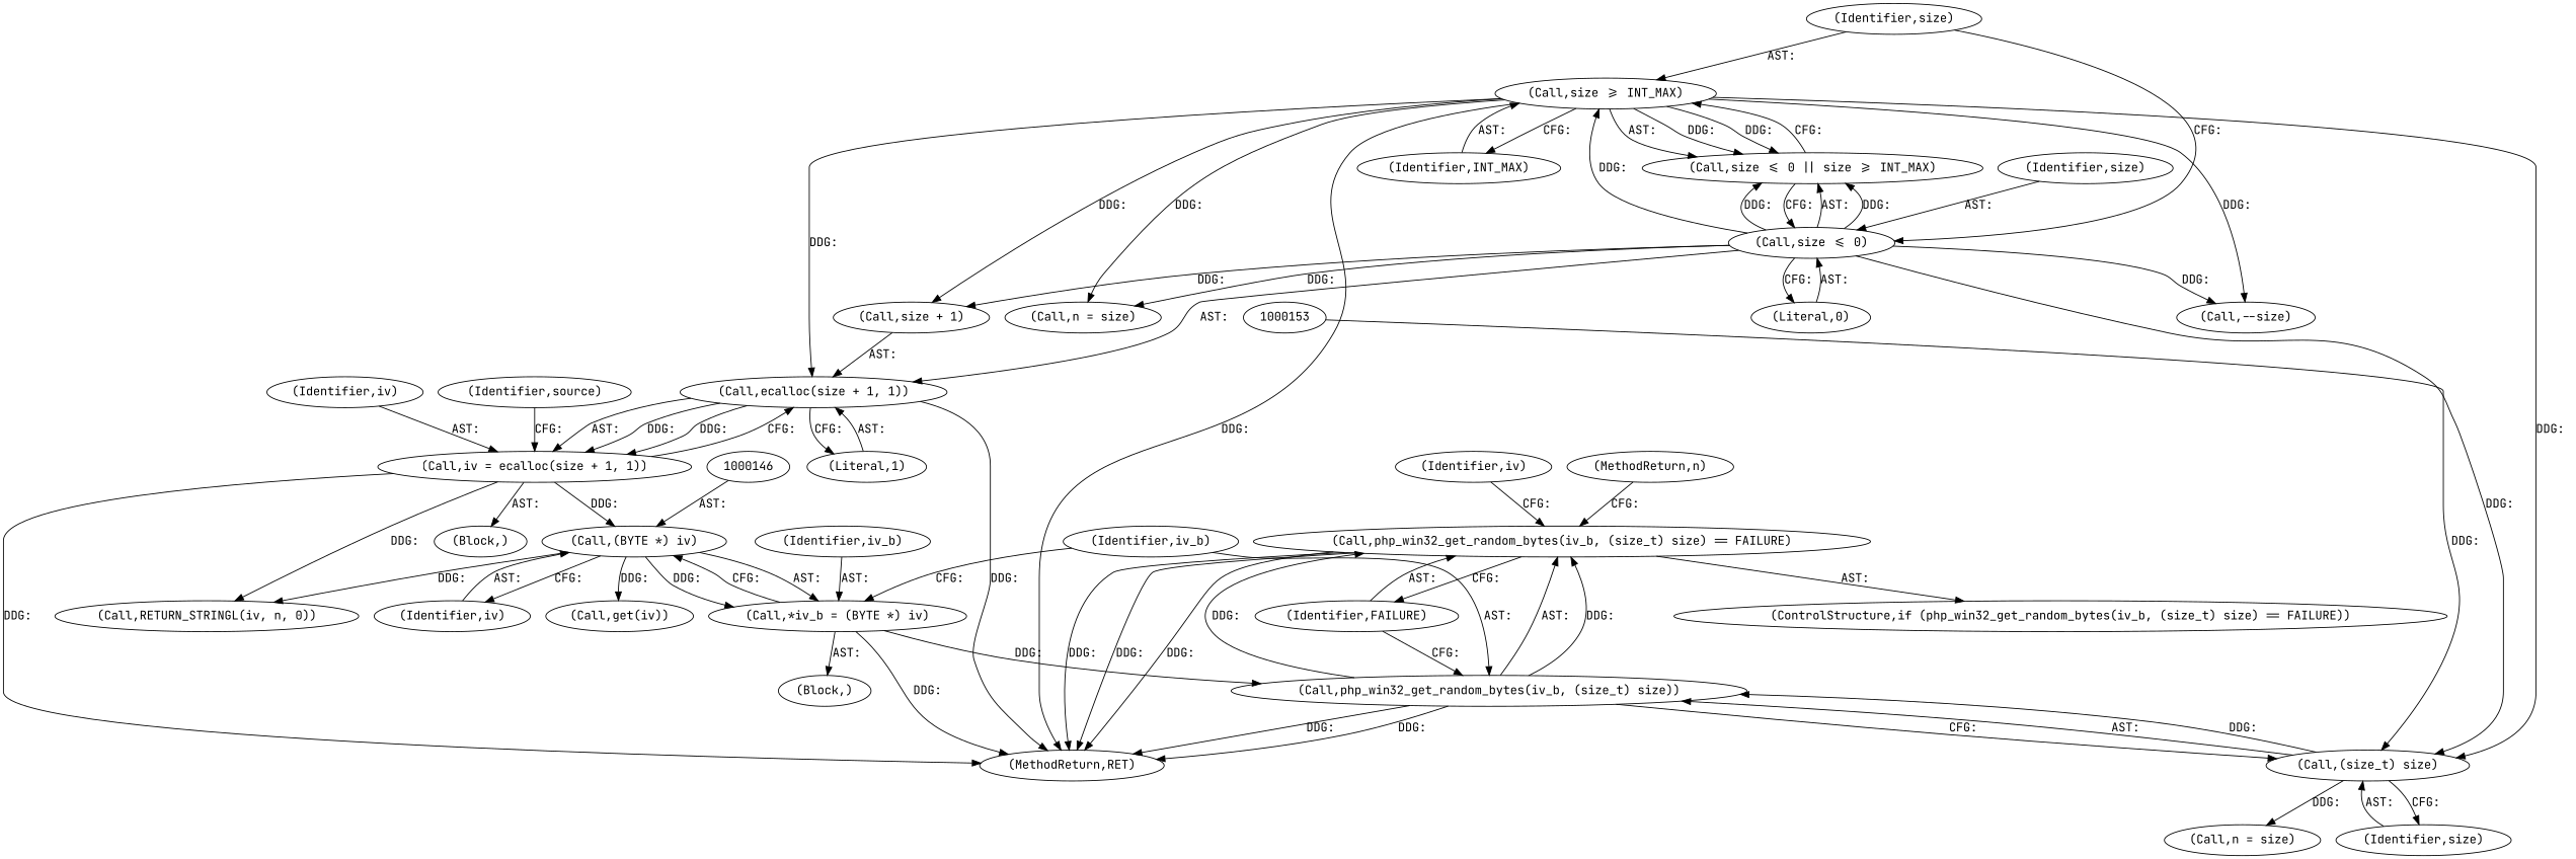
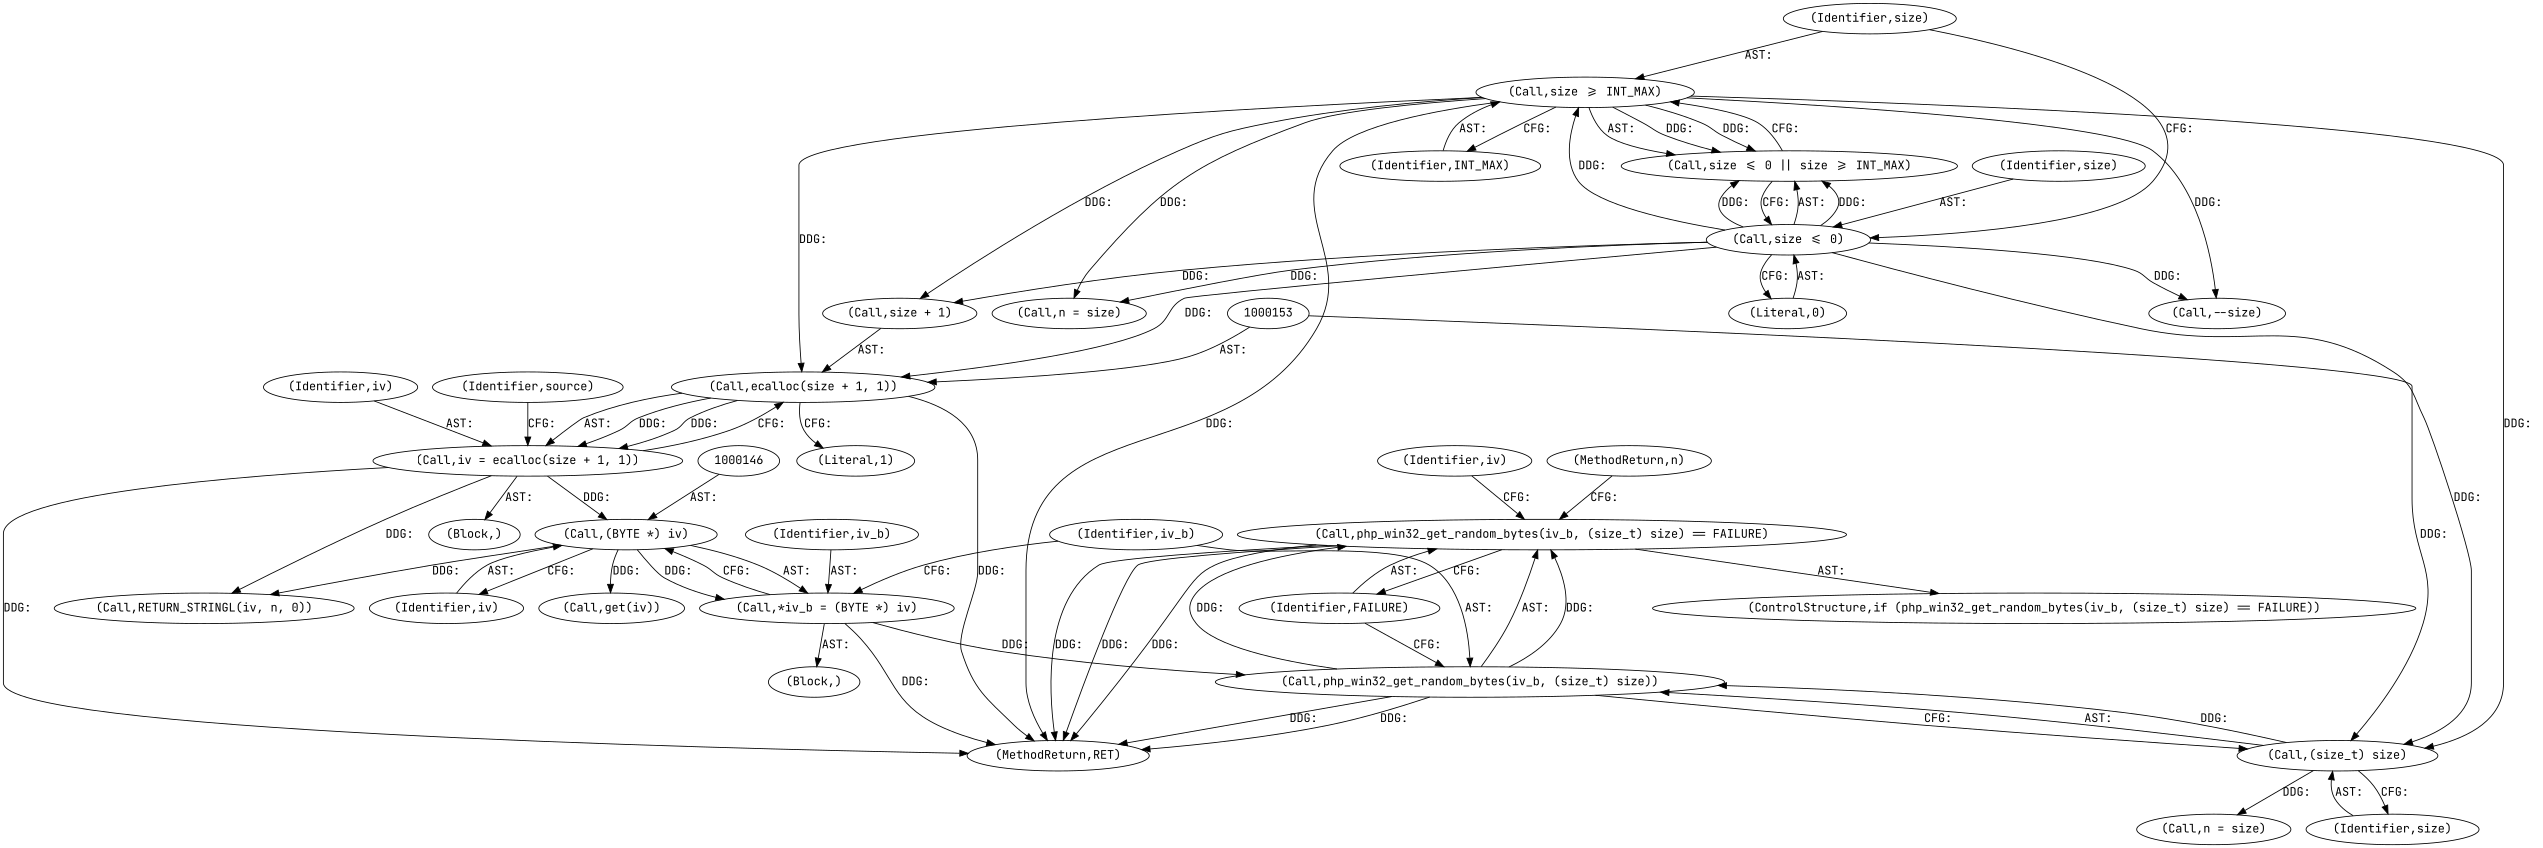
  digraph {
    fontname="JetBrains Mono"
    node [fontname="JetBrains Mono"]
    edge [fontname="JetBrains Mono"]
    n1 [label="(Call,php_win32_get_random_bytes(iv_b, (size_t) size) == FAILURE)"]
    n2 [label="(MethodReturn,RET)"]
    n3 [label="(ControlStructure,if (php_win32_get_random_bytes(iv_b, (size_t) size) == FAILURE))"]
    n4 [label="(Identifier,FAILURE)"]
    n5 [label="(Call,php_win32_get_random_bytes(iv_b, (size_t) size))"]
    n6 [label="(Call,(size_t) size)"]
    n7 [label="(Call,n = size)"]
    n8 [label="(Identifier,size)"]
    n9 [label="(Call,*iv_b = (BYTE *) iv)"]
    n10 [label="(Call,(BYTE *) iv)"]
    n11 [label="(Block,)"]
    n12 [label="(Call,get(iv))"]
    n13 [label="(Identifier,iv)"]
    n14 [label="(Call,RETURN_STRINGL(iv, n, 0))"]
    n15 [label="(Call,iv = ecalloc(size + 1, 1))"]
    n16 [label="(Call,ecalloc(size + 1, 1))"]
    n17 [label="(Block,)"]
    n18 [label="(Literal,1)"]
    n19 [label="(Call,size >= INT_MAX)"]
    n20 [label="(Call,size + 1)"]
    n21 [label="(Identifier,INT_MAX)"]
    n22 [label="(Call,n = size)"]
    n23 [label="(Call,--size)"]
    n24 [label="(Call,size <= 0 || size >= INT_MAX)"]
    n25 [label="(Call,size <= 0)"]
    n26 [label="(Literal,0)"]
    n27 [label="(MethodReturn,n)"]
    n28 [label="(Identifier,source)"]
    n29 [label="(Identifier,size)"]
    n30 [label="(Identifier,iv_b)"]
    n31 [label="(Identifier,iv)"]
    n32 [label="(Identifier,size)"]
    n33 [label="(Identifier,iv_b)"]
    n34 [label="(Identifier,iv)"]
    1000146
    1000153
    n1 -> n2 [label="DDG: "]
    n1 -> n2 [label="DDG: "]
    n1 -> n2 [label="DDG: "]
    n1 -> n3 [label="AST: "]
    n1 -> n4 [label="CFG: "]
    n4 -> n1 [label="AST: "]
    n4 -> n5 [label="CFG: "]
    n5 -> n1 [label="AST: "]
    n5 -> n1 [label="DDG: "]
    n5 -> n1 [label="DDG: "]
    n5 -> n2 [label="DDG: "]
    n5 -> n2 [label="DDG: "]
    n5 -> n6 [label="CFG: "]
    n6 -> n5 [label="AST: "]
    n6 -> n5 [label="DDG: "]
    n6 -> n7 [label="DDG: "]
    n6 -> n8 [label="CFG: "]
    n8 -> n6 [label="AST: "]
    n9 -> n2 [label="DDG: "]
    n9 -> n5 [label="DDG: "]
    n9 -> n10 [label="CFG: "]
    n9 -> n11 [label="AST: "]
    n10 -> n9 [label="AST: "]
    n10 -> n9 [label="DDG: "]
    n10 -> n12 [label="DDG: "]
    n10 -> n13 [label="CFG: "]
    n10 -> n14 [label="DDG: "]
    n13 -> n10 [label="AST: "]
    n15 -> n2 [label="DDG: "]
    n15 -> n10 [label="DDG: "]
    n15 -> n14 [label="DDG: "]
    n15 -> n16 [label="CFG: "]
    n15 -> n17 [label="AST: "]
    n16 -> n2 [label="DDG: "]
    n16 -> n15 [label="AST: "]
    n16 -> n15 [label="DDG: "]
    n16 -> n15 [label="DDG: "]
    n16 -> n18 [label="CFG: "]
-   n18 -> n16 [label="AST: "]
+   1000153 -> n16 [label="AST: "]
    n19 -> n2 [label="DDG: "]
    n19 -> n6 [label="DDG: "]
    n19 -> n16 [label="DDG: "]
    n19 -> n20 [label="DDG: "]
    n19 -> n21 [label="CFG: "]
    n19 -> n22 [label="DDG: "]
    n19 -> n23 [label="DDG: "]
    n19 -> n24 [label="AST: "]
    n19 -> n24 [label="DDG: "]
    n19 -> n24 [label="DDG: "]
    n20 -> n16 [label="AST: "]
    n21 -> n19 [label="AST: "]
    n24 -> n19 [label="CFG: "]
    n24 -> n25 [label="CFG: "]
    n25 -> n6 [label="DDG: "]
-   n25 -> n16 [label="AST: "]
+   n25 -> n16 [label="DDG: "]
    n25 -> n19 [label="DDG: "]
    n25 -> n20 [label="DDG: "]
    n25 -> n22 [label="DDG: "]
    n25 -> n23 [label="DDG: "]
    n25 -> n24 [label="AST: "]
    n25 -> n24 [label="DDG: "]
    n25 -> n24 [label="DDG: "]
    n25 -> n26 [label="CFG: "]
    n26 -> n25 [label="AST: "]
    n27 -> n1 [label="CFG: "]
    n28 -> n15 [label="CFG: "]
    n29 -> n25 [label="AST: "]
    n30 -> n9 [label="AST: "]
    n31 -> n1 [label="CFG: "]
    n32 -> n19 [label="AST: "]
    n32 -> n25 [label="CFG: "]
    n33 -> n5 [label="AST: "]
    n33 -> n9 [label="CFG: "]
    n34 -> n15 [label="AST: "]
    1000146 -> n10 [label="AST: "]
    1000153 -> n6 [label="DDG: "]
  }
